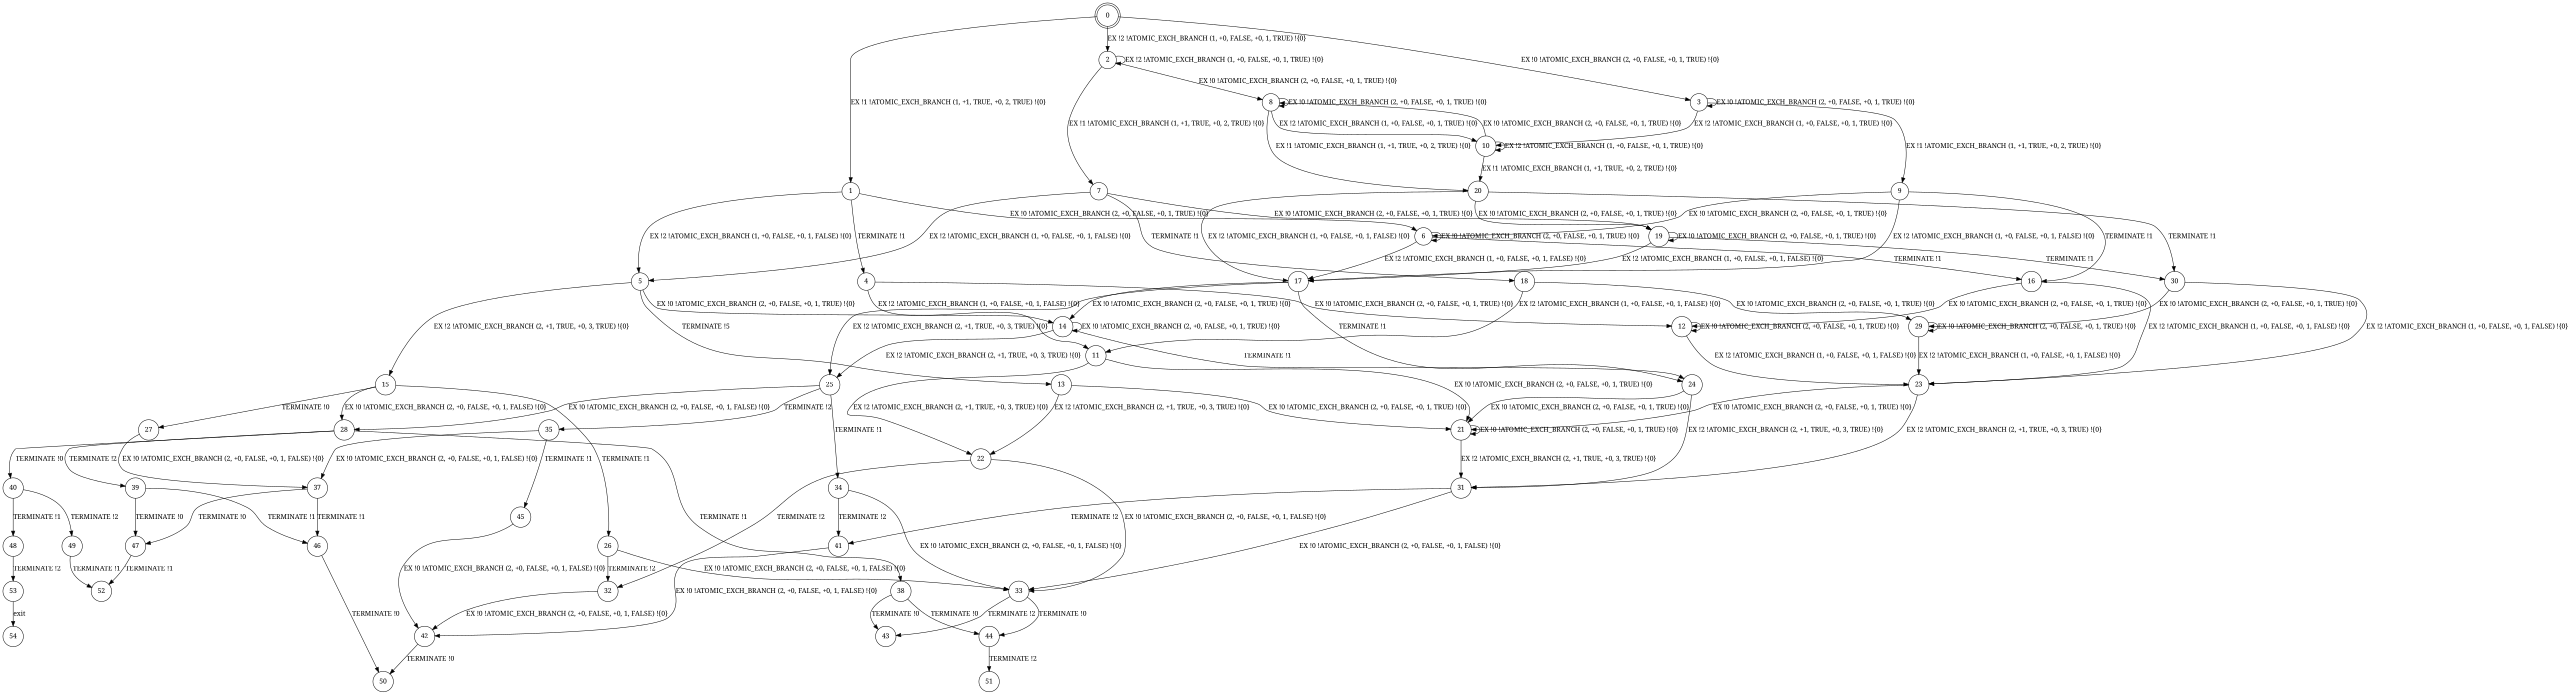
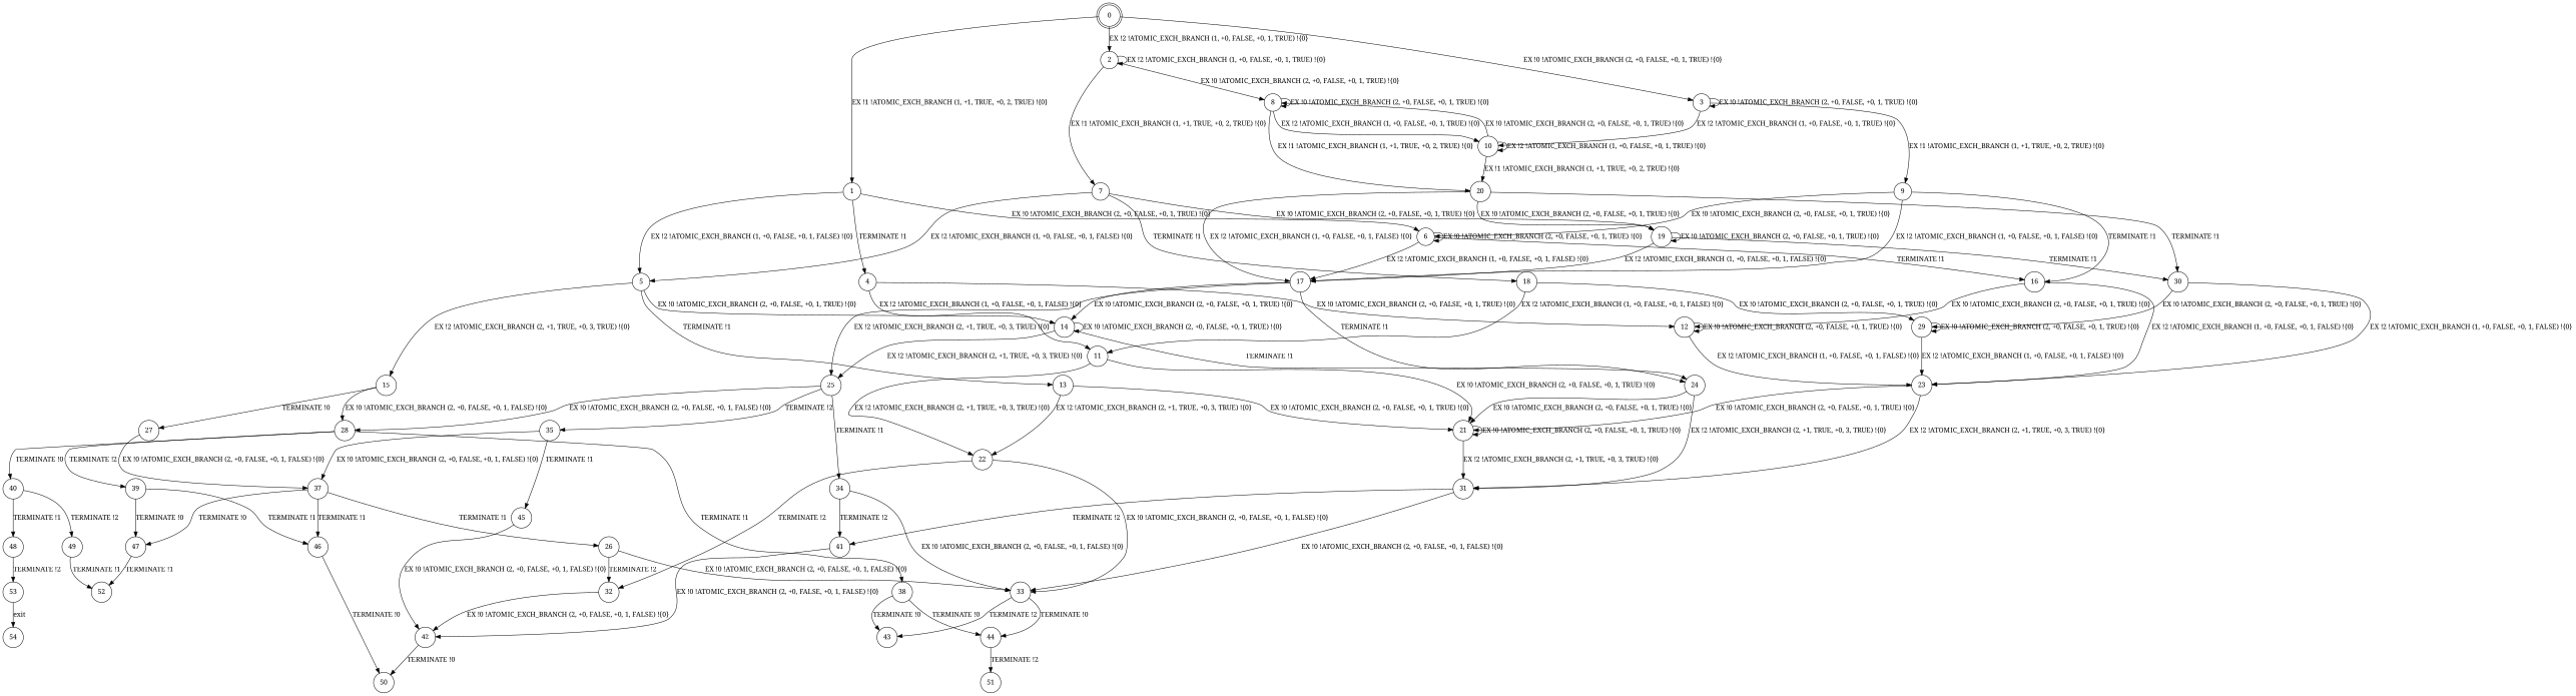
  digraph {
    fontname="Noto Serif"
    node [fontname="Noto Serif" shape=circle]
    edge [fontname="Noto Serif"]
    0 [peripheries=2]
    1
    2
    3
    4
    5
    6
    7
    8
    9
    10
    11
    12
    13
    14
    15
    16
    17
    18
    19
    20
    21
    22
    23
    24
    25
    26
    27
    28
    29
    30
    31
    32
    33
    34
    35
    37
    38
    39
    40
    41
    42
    43
    44
    45
    46
    47
    48
    49
    50
    51
    52
    53
    54
    0 -> 1 [label="EX !1 !ATOMIC_EXCH_BRANCH (1, +1, TRUE, +0, 2, TRUE) !{0}"]
    0 -> 2 [label="EX !2 !ATOMIC_EXCH_BRANCH (1, +0, FALSE, +0, 1, TRUE) !{0}"]
    0 -> 3 [label="EX !0 !ATOMIC_EXCH_BRANCH (2, +0, FALSE, +0, 1, TRUE) !{0}"]
    1 -> 4 [label="TERMINATE !1"]
    1 -> 5 [label="EX !2 !ATOMIC_EXCH_BRANCH (1, +0, FALSE, +0, 1, FALSE) !{0}"]
    1 -> 6 [label="EX !0 !ATOMIC_EXCH_BRANCH (2, +0, FALSE, +0, 1, TRUE) !{0}"]
    2 -> 2 [label="EX !2 !ATOMIC_EXCH_BRANCH (1, +0, FALSE, +0, 1, TRUE) !{0}"]
    2 -> 7 [label="EX !1 !ATOMIC_EXCH_BRANCH (1, +1, TRUE, +0, 2, TRUE) !{0}"]
    2 -> 8 [label="EX !0 !ATOMIC_EXCH_BRANCH (2, +0, FALSE, +0, 1, TRUE) !{0}"]
    3 -> 3 [label="EX !0 !ATOMIC_EXCH_BRANCH (2, +0, FALSE, +0, 1, TRUE) !{0}"]
    3 -> 9 [label="EX !1 !ATOMIC_EXCH_BRANCH (1, +1, TRUE, +0, 2, TRUE) !{0}"]
    3 -> 10 [label="EX !2 !ATOMIC_EXCH_BRANCH (1, +0, FALSE, +0, 1, TRUE) !{0}"]
    4 -> 11 [label="EX !2 !ATOMIC_EXCH_BRANCH (1, +0, FALSE, +0, 1, FALSE) !{0}"]
    4 -> 12 [label="EX !0 !ATOMIC_EXCH_BRANCH (2, +0, FALSE, +0, 1, TRUE) !{0}"]
-   5 -> 13 [label="TERMINATE !5"]
+   5 -> 13 [label="TERMINATE !1"]
    5 -> 14 [label="EX !0 !ATOMIC_EXCH_BRANCH (2, +0, FALSE, +0, 1, TRUE) !{0}"]
    5 -> 15 [label="EX !2 !ATOMIC_EXCH_BRANCH (2, +1, TRUE, +0, 3, TRUE) !{0}"]
    6 -> 6 [label="EX !0 !ATOMIC_EXCH_BRANCH (2, +0, FALSE, +0, 1, TRUE) !{0}"]
    6 -> 16 [label="TERMINATE !1"]
    6 -> 17 [label="EX !2 !ATOMIC_EXCH_BRANCH (1, +0, FALSE, +0, 1, FALSE) !{0}"]
    7 -> 5 [label="EX !2 !ATOMIC_EXCH_BRANCH (1, +0, FALSE, +0, 1, FALSE) !{0}"]
    7 -> 18 [label="TERMINATE !1"]
    7 -> 19 [label="EX !0 !ATOMIC_EXCH_BRANCH (2, +0, FALSE, +0, 1, TRUE) !{0}"]
    8 -> 8 [label="EX !0 !ATOMIC_EXCH_BRANCH (2, +0, FALSE, +0, 1, TRUE) !{0}"]
    8 -> 10 [label="EX !2 !ATOMIC_EXCH_BRANCH (1, +0, FALSE, +0, 1, TRUE) !{0}"]
    8 -> 20 [label="EX !1 !ATOMIC_EXCH_BRANCH (1, +1, TRUE, +0, 2, TRUE) !{0}"]
    9 -> 6 [label="EX !0 !ATOMIC_EXCH_BRANCH (2, +0, FALSE, +0, 1, TRUE) !{0}"]
    9 -> 16 [label="TERMINATE !1"]
    9 -> 17 [label="EX !2 !ATOMIC_EXCH_BRANCH (1, +0, FALSE, +0, 1, FALSE) !{0}"]
    10 -> 8 [label="EX !0 !ATOMIC_EXCH_BRANCH (2, +0, FALSE, +0, 1, TRUE) !{0}"]
    10 -> 10 [label="EX !2 !ATOMIC_EXCH_BRANCH (1, +0, FALSE, +0, 1, TRUE) !{0}"]
    10 -> 20 [label="EX !1 !ATOMIC_EXCH_BRANCH (1, +1, TRUE, +0, 2, TRUE) !{0}"]
    11 -> 21 [label="EX !0 !ATOMIC_EXCH_BRANCH (2, +0, FALSE, +0, 1, TRUE) !{0}"]
    11 -> 22 [label="EX !2 !ATOMIC_EXCH_BRANCH (2, +1, TRUE, +0, 3, TRUE) !{0}"]
    12 -> 12 [label="EX !0 !ATOMIC_EXCH_BRANCH (2, +0, FALSE, +0, 1, TRUE) !{0}"]
    12 -> 23 [label="EX !2 !ATOMIC_EXCH_BRANCH (1, +0, FALSE, +0, 1, FALSE) !{0}"]
    13 -> 21 [label="EX !0 !ATOMIC_EXCH_BRANCH (2, +0, FALSE, +0, 1, TRUE) !{0}"]
    13 -> 22 [label="EX !2 !ATOMIC_EXCH_BRANCH (2, +1, TRUE, +0, 3, TRUE) !{0}"]
    14 -> 14 [label="EX !0 !ATOMIC_EXCH_BRANCH (2, +0, FALSE, +0, 1, TRUE) !{0}"]
    14 -> 24 [label="TERMINATE !1"]
    14 -> 25 [label="EX !2 !ATOMIC_EXCH_BRANCH (2, +1, TRUE, +0, 3, TRUE) !{0}"]
-   15 -> 26 [label="TERMINATE !1"]
+   37 -> 26 [label="TERMINATE !1"]
    15 -> 27 [label="TERMINATE !0"]
    15 -> 28 [label="EX !0 !ATOMIC_EXCH_BRANCH (2, +0, FALSE, +0, 1, FALSE) !{0}"]
    16 -> 12 [label="EX !0 !ATOMIC_EXCH_BRANCH (2, +0, FALSE, +0, 1, TRUE) !{0}"]
    16 -> 23 [label="EX !2 !ATOMIC_EXCH_BRANCH (1, +0, FALSE, +0, 1, FALSE) !{0}"]
    17 -> 14 [label="EX !0 !ATOMIC_EXCH_BRANCH (2, +0, FALSE, +0, 1, TRUE) !{0}"]
    17 -> 24 [label="TERMINATE !1"]
    17 -> 25 [label="EX !2 !ATOMIC_EXCH_BRANCH (2, +1, TRUE, +0, 3, TRUE) !{0}"]
    18 -> 11 [label="EX !2 !ATOMIC_EXCH_BRANCH (1, +0, FALSE, +0, 1, FALSE) !{0}"]
    18 -> 29 [label="EX !0 !ATOMIC_EXCH_BRANCH (2, +0, FALSE, +0, 1, TRUE) !{0}"]
    19 -> 17 [label="EX !2 !ATOMIC_EXCH_BRANCH (1, +0, FALSE, +0, 1, FALSE) !{0}"]
    19 -> 19 [label="EX !0 !ATOMIC_EXCH_BRANCH (2, +0, FALSE, +0, 1, TRUE) !{0}"]
    19 -> 30 [label="TERMINATE !1"]
    20 -> 17 [label="EX !2 !ATOMIC_EXCH_BRANCH (1, +0, FALSE, +0, 1, FALSE) !{0}"]
    20 -> 19 [label="EX !0 !ATOMIC_EXCH_BRANCH (2, +0, FALSE, +0, 1, TRUE) !{0}"]
    20 -> 30 [label="TERMINATE !1"]
    21 -> 21 [label="EX !0 !ATOMIC_EXCH_BRANCH (2, +0, FALSE, +0, 1, TRUE) !{0}"]
    21 -> 31 [label="EX !2 !ATOMIC_EXCH_BRANCH (2, +1, TRUE, +0, 3, TRUE) !{0}"]
    22 -> 32 [label="TERMINATE !2"]
    22 -> 33 [label="EX !0 !ATOMIC_EXCH_BRANCH (2, +0, FALSE, +0, 1, FALSE) !{0}"]
    23 -> 21 [label="EX !0 !ATOMIC_EXCH_BRANCH (2, +0, FALSE, +0, 1, TRUE) !{0}"]
    23 -> 31 [label="EX !2 !ATOMIC_EXCH_BRANCH (2, +1, TRUE, +0, 3, TRUE) !{0}"]
    24 -> 21 [label="EX !0 !ATOMIC_EXCH_BRANCH (2, +0, FALSE, +0, 1, TRUE) !{0}"]
    24 -> 31 [label="EX !2 !ATOMIC_EXCH_BRANCH (2, +1, TRUE, +0, 3, TRUE) !{0}"]
    25 -> 28 [label="EX !0 !ATOMIC_EXCH_BRANCH (2, +0, FALSE, +0, 1, FALSE) !{0}"]
    25 -> 34 [label="TERMINATE !1"]
    25 -> 35 [label="TERMINATE !2"]
    26 -> 32 [label="TERMINATE !2"]
    26 -> 33 [label="EX !0 !ATOMIC_EXCH_BRANCH (2, +0, FALSE, +0, 1, FALSE) !{0}"]
    27 -> 37 [label="EX !0 !ATOMIC_EXCH_BRANCH (2, +0, FALSE, +0, 1, FALSE) !{0}"]
    28 -> 38 [label="TERMINATE !1"]
    28 -> 39 [label="TERMINATE !2"]
    28 -> 40 [label="TERMINATE !0"]
    29 -> 23 [label="EX !2 !ATOMIC_EXCH_BRANCH (1, +0, FALSE, +0, 1, FALSE) !{0}"]
    29 -> 29 [label="EX !0 !ATOMIC_EXCH_BRANCH (2, +0, FALSE, +0, 1, TRUE) !{0}"]
    30 -> 23 [label="EX !2 !ATOMIC_EXCH_BRANCH (1, +0, FALSE, +0, 1, FALSE) !{0}"]
    30 -> 29 [label="EX !0 !ATOMIC_EXCH_BRANCH (2, +0, FALSE, +0, 1, TRUE) !{0}"]
    31 -> 33 [label="EX !0 !ATOMIC_EXCH_BRANCH (2, +0, FALSE, +0, 1, FALSE) !{0}"]
    31 -> 41 [label="TERMINATE !2"]
    32 -> 42 [label="EX !0 !ATOMIC_EXCH_BRANCH (2, +0, FALSE, +0, 1, FALSE) !{0}"]
    33 -> 43 [label="TERMINATE !2"]
    33 -> 44 [label="TERMINATE !0"]
    34 -> 33 [label="EX !0 !ATOMIC_EXCH_BRANCH (2, +0, FALSE, +0, 1, FALSE) !{0}"]
    34 -> 41 [label="TERMINATE !2"]
    35 -> 37 [label="EX !0 !ATOMIC_EXCH_BRANCH (2, +0, FALSE, +0, 1, FALSE) !{0}"]
    35 -> 45 [label="TERMINATE !1"]
    37 -> 46 [label="TERMINATE !1"]
    37 -> 47 [label="TERMINATE !0"]
    38 -> 43 [label="TERMINATE !0"]
    38 -> 44 [label="TERMINATE !0"]
    39 -> 46 [label="TERMINATE !1"]
    39 -> 47 [label="TERMINATE !0"]
    40 -> 48 [label="TERMINATE !1"]
    40 -> 49 [label="TERMINATE !2"]
    41 -> 42 [label="EX !0 !ATOMIC_EXCH_BRANCH (2, +0, FALSE, +0, 1, FALSE) !{0}"]
    42 -> 50 [label="TERMINATE !0"]
    44 -> 51 [label="TERMINATE !2"]
    45 -> 42 [label="EX !0 !ATOMIC_EXCH_BRANCH (2, +0, FALSE, +0, 1, FALSE) !{0}"]
    46 -> 50 [label="TERMINATE !0"]
    47 -> 52 [label="TERMINATE !1"]
    48 -> 53 [label="TERMINATE !2"]
    49 -> 52 [label="TERMINATE !1"]
    53 -> 54 [label=exit]
  }
